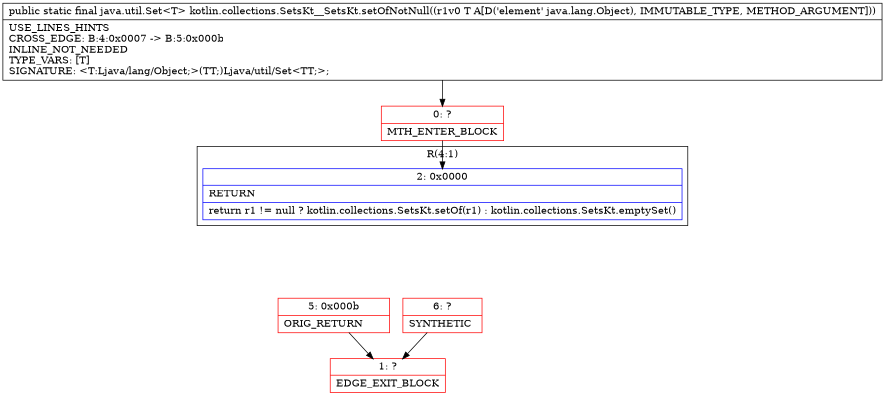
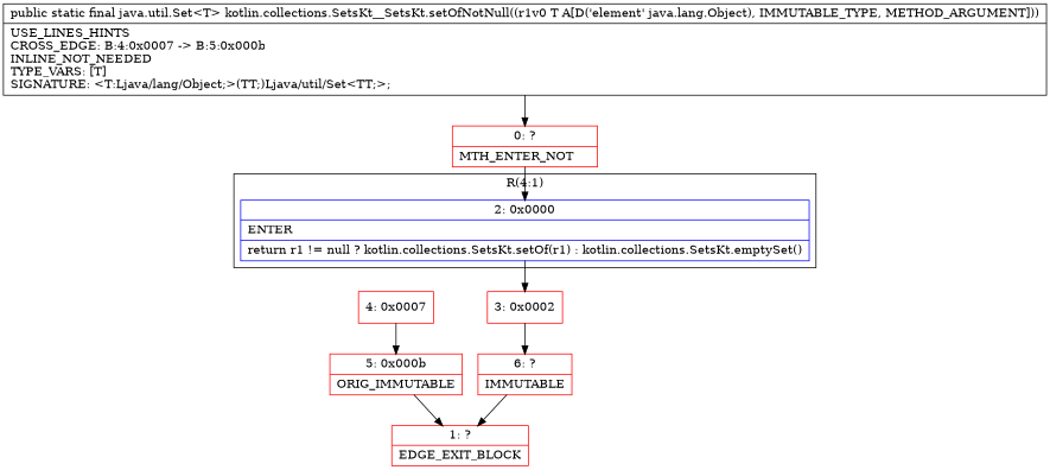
  digraph {
    node [color=red shape=record]
-   n1 [color=blue label="{2\:\ 0x0000|RETURN\l|return r1 != null ? kotlin.collections.SetsKt.setOf(r1) : kotlin.collections.SetsKt.emptySet()\l}"]
-   n3 [label="{6\:\ ?|SYNTHETIC\l}"]
-   n5 [label="{5\:\ 0x000b|ORIG_RETURN\l}"]
-   n6 [label="{0\:\ ?|MTH_ENTER_BLOCK\l}"]
+   n1 [color=blue label="{2\:\ 0x0000|ENTER\l|return r1 != null ? kotlin.collections.SetsKt.setOf(r1) : kotlin.collections.SetsKt.emptySet()\l}"]
+   n2 [label="{3\:\ 0x0002}"]
+   n3 [label="{6\:\ ?|IMMUTABLE\l}"]
+   n4 [label="{4\:\ 0x0007}"]
+   n5 [label="{5\:\ 0x000b|ORIG_IMMUTABLE\l}"]
+   n6 [label="{0\:\ ?|MTH_ENTER_NOT\l}"]
    n7 [label="{1\:\ ?|EDGE_EXIT_BLOCK\l}"]
    n8 [label="{public static final java.util.Set\<T\> kotlin.collections.SetsKt__SetsKt.setOfNotNull((r1v0 T A[D('element' java.lang.Object), IMMUTABLE_TYPE, METHOD_ARGUMENT]))  | USE_LINES_HINTS\lCROSS_EDGE: B:4:0x0007 \-\> B:5:0x000b\lINLINE_NOT_NEEDED\lTYPE_VARS: [T]\lSIGNATURE: \<T:Ljava\/lang\/Object;\>(TT;)Ljava\/util\/Set\<TT;\>;\l}" color=""]
    subgraph cluster_1 {
      label="R(4:1)"
      n1
    }
+   n1 -> n2
+   n2 -> n3
    n3 -> n7
+   n4 -> n5
    n5 -> n7
    n6 -> n1
    n8 -> n6
  }
